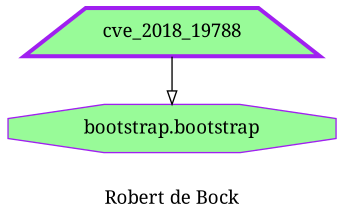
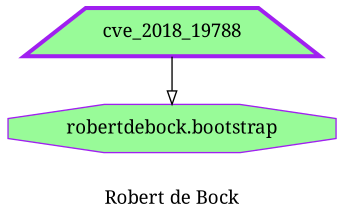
  digraph {
    label="Robert de Bock"
    fontname="Noto Serif"
    node [fillcolor=palegreen style=filled color=purple fontname="Noto Serif"]
    cve_2018_19788 [penwidth=3 shape=trapezium]
-   "robertdebock.bootstrap" [shape=octagon label="bootstrap.bootstrap"]
+   "robertdebock.bootstrap" [shape=octagon]
    cve_2018_19788 -> "robertdebock.bootstrap" [arrowhead=onormal fontname="Noto Serif"]
  }
